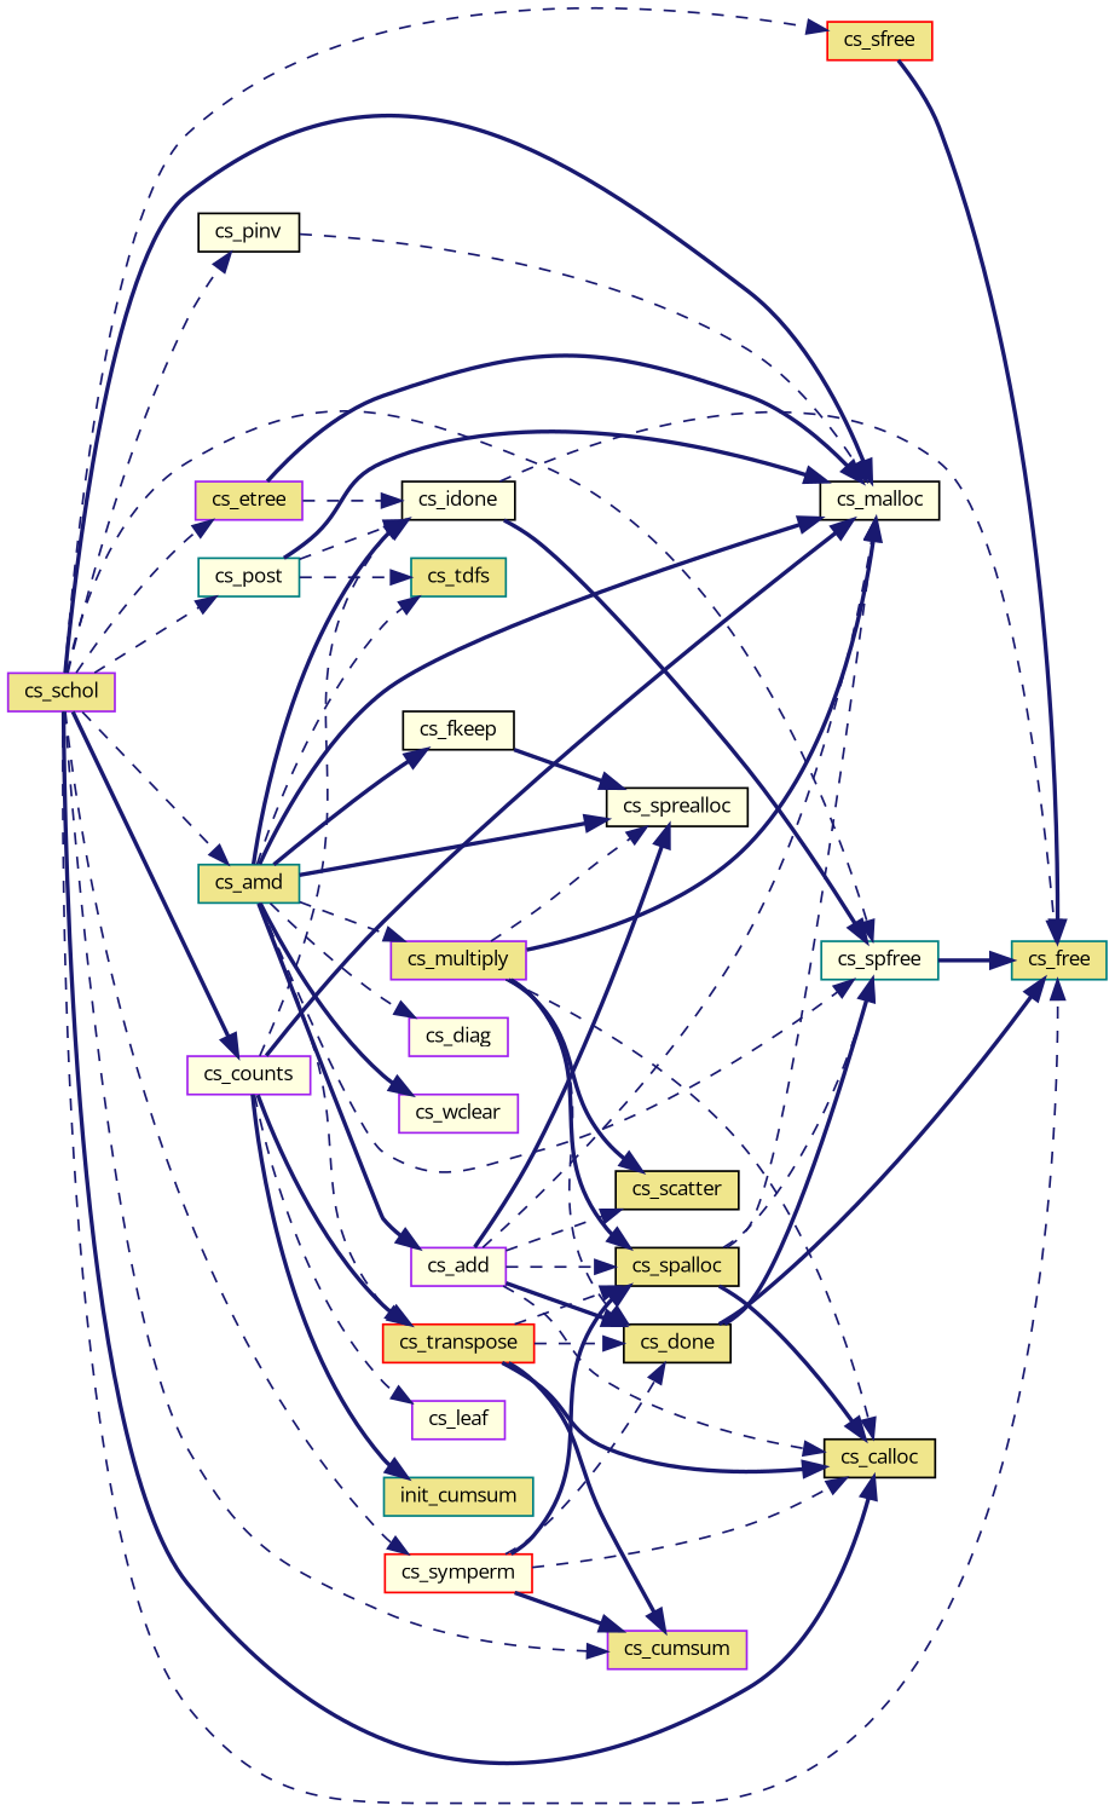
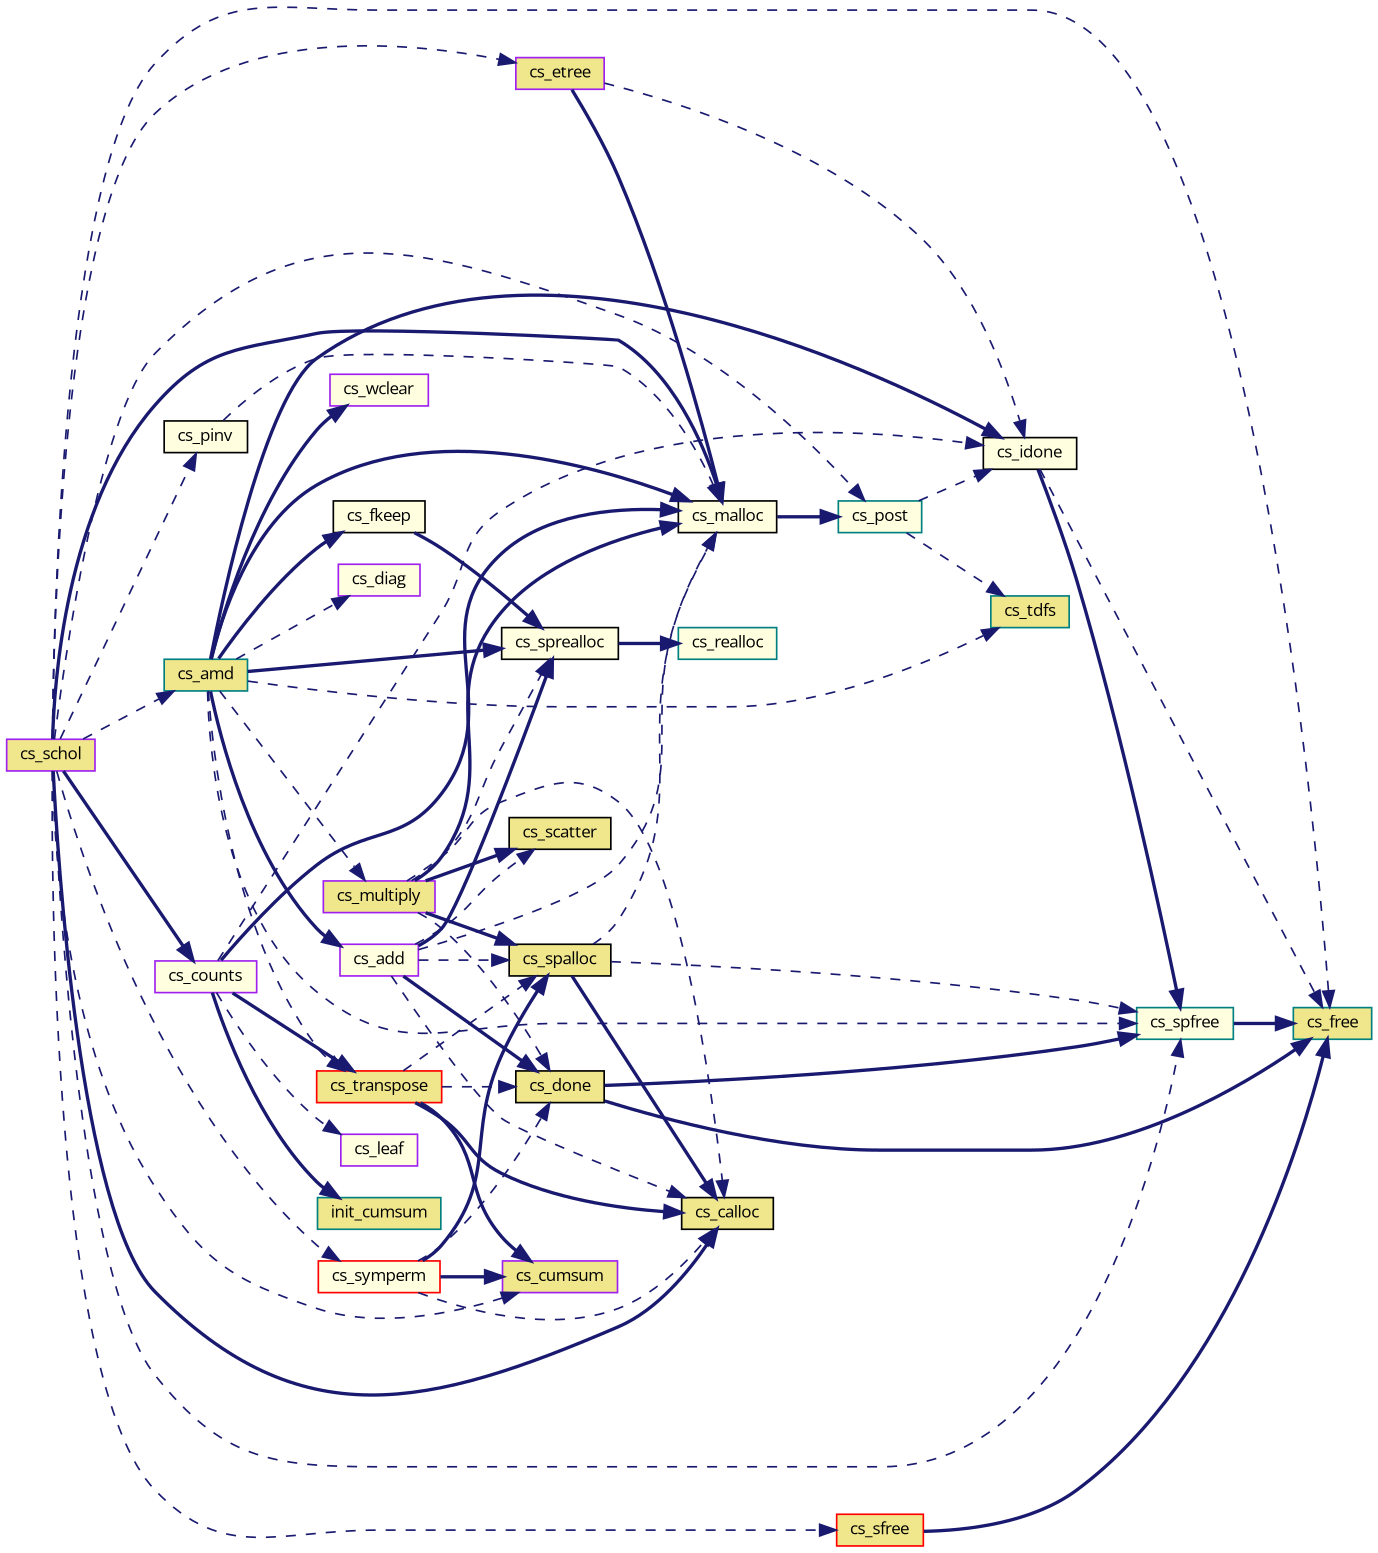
  digraph {
    fontname="Open Sans"
    rankdir=LR
    node [color=purple fillcolor=khaki fontname="Open Sans" fontsize=10 shape=record style=filled]
    edge [color=midnightblue fontname="Open Sans" fontsize=10 labelfontname=FreeSans labelfontsize=10 style=dashed]
    n1 [fontcolor=black height=0.2 label=cs_schol width=0.4]
    n2 [color=teal height=0.2 label=cs_amd width=0.4]
    n3 [color=black height=0.2 label=cs_calloc width=0.4]
    n4 [color=teal height=0.2 label=cs_free width=0.4]
    n5 [color=teal fillcolor=lightyellow height=0.2 label=cs_spfree width=0.4]
    n6 [color=black fillcolor=lightyellow height=0.2 label=cs_malloc width=0.4]
    n7 [height=0.2 label=cs_cumsum width=0.4]
    n8 [fillcolor=lightyellow height=0.2 label=cs_counts width=0.4]
    n9 [height=0.2 label=cs_etree width=0.4]
    n10 [color=black fillcolor=lightyellow height=0.2 label=cs_pinv width=0.4]
    n11 [color=teal fillcolor=lightyellow height=0.2 label=cs_post width=0.4]
    n12 [color=red height=0.2 label=cs_sfree width=0.4]
    n13 [color=red fillcolor=lightyellow height=0.2 label=cs_symperm width=0.4]
    n14 [fillcolor=lightyellow height=0.2 label=cs_add width=0.4]
    n15 [color=black fillcolor=lightyellow height=0.2 label=cs_sprealloc width=0.4]
    n16 [fillcolor=lightyellow height=0.2 label=cs_diag width=0.4]
    n17 [color=black fillcolor=lightyellow height=0.2 label=cs_fkeep width=0.4]
    n18 [color=black fillcolor=lightyellow height=0.2 label=cs_idone width=0.4]
    n19 [height=0.2 label=cs_multiply width=0.4]
    n20 [color=teal height=0.2 label=cs_tdfs width=0.4]
    n21 [color=red height=0.2 label=cs_transpose width=0.4]
    n22 [fillcolor=lightyellow height=0.2 label=cs_wclear width=0.4]
    n23 [fillcolor=lightyellow height=0.2 label=cs_leaf width=0.4]
    n24 [color=teal height=0.2 label=init_cumsum width=0.4]
    n25 [color=black height=0.2 label=cs_done width=0.4]
    n26 [color=black height=0.2 label=cs_spalloc width=0.4]
    n27 [color=black height=0.2 label=cs_scatter width=0.4]
+   n28 [color=teal fillcolor=lightyellow height=0.2 label=cs_realloc width=0.4]
    n1 -> n2
    n1 -> n3 [style=bold]
    n1 -> n4
    n1 -> n5
    n1 -> n6 [style=bold]
    n1 -> n7
    n1 -> n8 [style=bold]
    n1 -> n9
    n1 -> n10
    n1 -> n11
    n1 -> n12
    n1 -> n13
    n2 -> n5
    n2 -> n6 [style=bold]
    n2 -> n14 [style=bold]
    n2 -> n15 [style=bold]
    n2 -> n16
    n2 -> n17 [style=bold]
    n2 -> n18 [style=bold]
    n2 -> n19
    n2 -> n20
    n2 -> n21
    n2 -> n22 [style=bold]
    n5 -> n4 [style=bold]
    n8 -> n6 [style=bold]
    n8 -> n18
    n8 -> n21 [style=bold]
    n8 -> n23
    n8 -> n24 [style=bold]
    n9 -> n6 [style=bold]
    n9 -> n18
    n10 -> n6
-   n11 -> n6 [style=bold]
+   n6 -> n11 [style=bold]
    n11 -> n18
    n11 -> n20
    n12 -> n4 [style=bold]
    n13 -> n3
    n13 -> n7 [style=bold]
    n13 -> n25
    n13 -> n26 [style=bold]
    n14 -> n3
    n14 -> n6
    n14 -> n15 [style=bold]
    n14 -> n25 [style=bold]
    n14 -> n26
    n14 -> n27
+   n15 -> n28 [style=bold]
    n17 -> n15 [style=bold]
    n18 -> n4
    n18 -> n5 [style=bold]
    n19 -> n3
    n19 -> n6 [style=bold]
    n19 -> n15
    n19 -> n25
    n19 -> n26 [style=bold]
    n19 -> n27 [style=bold]
    n21 -> n3 [style=bold]
    n21 -> n7 [style=bold]
    n21 -> n25
    n21 -> n26
    n25 -> n4 [style=bold]
    n25 -> n5 [style=bold]
    n26 -> n3 [style=bold]
    n26 -> n5
    n26 -> n6
  }
